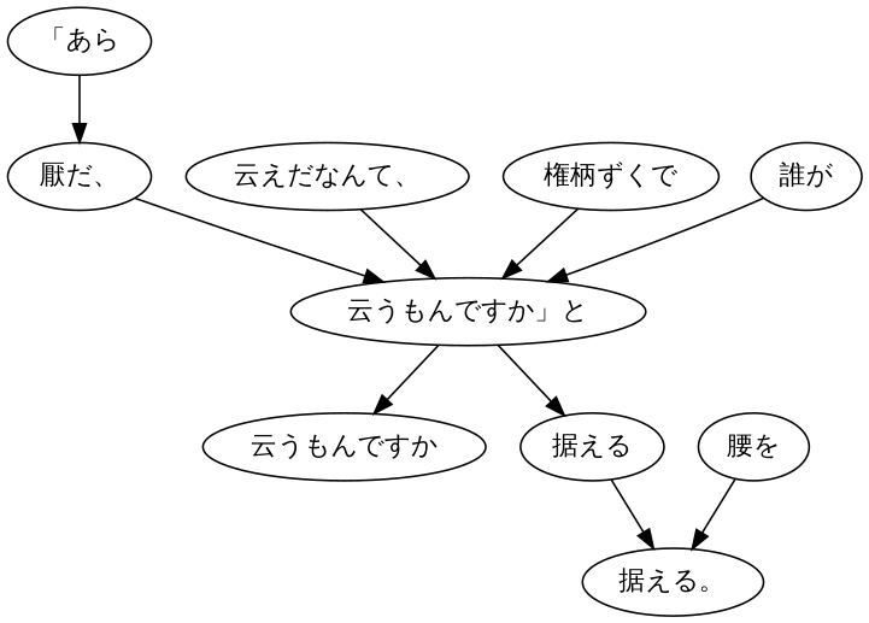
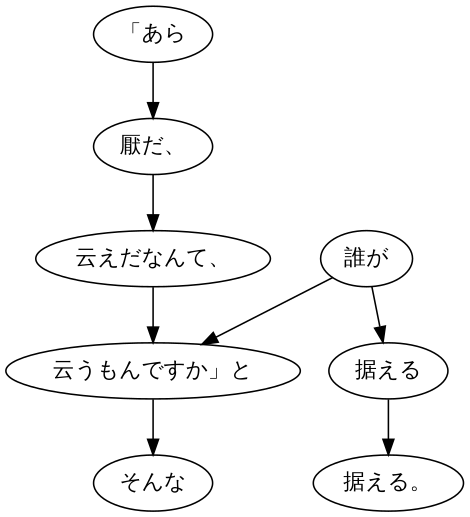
  digraph {
    fontname="Liberation Sans"
    node [fontname="Liberation Sans"]
    edge [fontname="Liberation Sans"]
    n1 [label="「あら"]
    n2 [label="厭だ、"]
    n3 [label="云えだなんて、"]
    n4 [label="云うもんですか」と"]
-   n5 [label="云うもんですか"]
+   n5 [label="そんな"]
    n6 [label="据える"]
-   n7 [label="権柄ずくで"]
    n8 [label="誰が"]
    n9 [label="据える。"]
-   n10 [label="腰を"]
    n1 -> n2
-   n2 -> n4
+   n2 -> n3
    n3 -> n4
    n4 -> n5
-   n4 -> n6
+   n8 -> n6
    n6 -> n9
-   n7 -> n4
    n8 -> n4
-   n10 -> n9
  }
